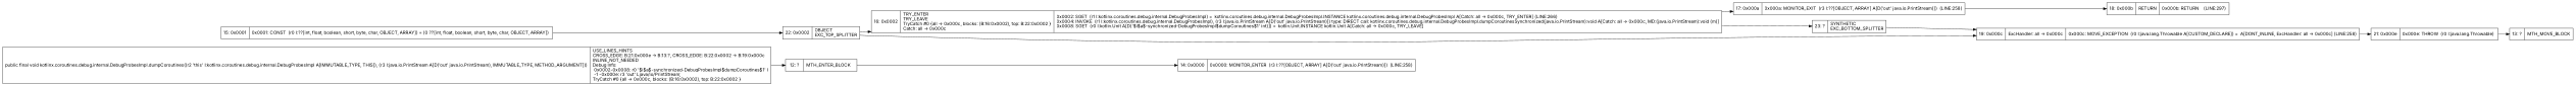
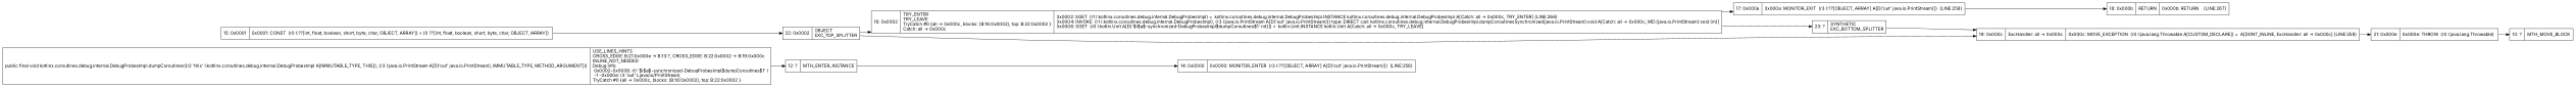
  digraph {
    fontname=Inter
    rankdir=LR
    node [fontname=Inter shape=record]
    edge [fontname=Inter]
-   n1 [label="{12\:\ ?|MTH_ENTER_BLOCK\l}"]
+   n1 [label="{12\:\ ?|MTH_ENTER_INSTANCE\l}"]
    n2 [label="{14\:\ 0x0000|0x0000: MONITOR_ENTER  (r3 I:??[OBJECT, ARRAY] A[D('out' java.io.PrintStream)])  (LINE:258)\l}"]
    n3 [label="{15\:\ 0x0001|0x0001: CONST  (r0 I:??[int, float, boolean, short, byte, char, OBJECT, ARRAY]) = (0 ??[int, float, boolean, short, byte, char, OBJECT, ARRAY]) \l}"]
    n4 [label="{22\:\ 0x0002|OBJECT\lEXC_TOP_SPLITTER\l}"]
    n5 [label="{16\:\ 0x0002|TRY_ENTER\lTRY_LEAVE\lTryCatch #0 \{all \-\> 0x000c, blocks: (B:16:0x0002), top: B:22:0x0002 \}\lCatch: all \-\> 0x000c\l|0x0002: SGET  (r1 I:kotlinx.coroutines.debug.internal.DebugProbesImpl) =  kotlinx.coroutines.debug.internal.DebugProbesImpl.INSTANCE kotlinx.coroutines.debug.internal.DebugProbesImpl A[Catch: all \-\> 0x000c, TRY_ENTER] (LINE:266)\l0x0004: INVOKE  (r1 I:kotlinx.coroutines.debug.internal.DebugProbesImpl), (r3 I:java.io.PrintStream A[D('out' java.io.PrintStream)]) type: DIRECT call: kotlinx.coroutines.debug.internal.DebugProbesImpl.dumpCoroutinesSynchronized(java.io.PrintStream):void A[Catch: all \-\> 0x000c, MD:(java.io.PrintStream):void (m)]\l0x0008: SGET  (r0 I:kotlin.Unit A[D('$i$a$\-synchronized\-DebugProbesImpl$dumpCoroutines$1' int)]) =  kotlin.Unit.INSTANCE kotlin.Unit A[Catch: all \-\> 0x000c, TRY_LEAVE]\l}"]
    n6 [label="{19\:\ 0x000c|ExcHandler: all \-\> 0x000c\l|0x000c: MOVE_EXCEPTION  (r0 I:java.lang.Throwable A[CUSTOM_DECLARE]) =  A[DONT_INLINE, ExcHandler: all \-\> 0x000c] (LINE:258)\l}"]
    n7 [label="{17\:\ 0x000a|0x000a: MONITOR_EXIT  (r3 I:??[OBJECT, ARRAY] A[D('out' java.io.PrintStream)])  (LINE:258)\l}"]
    n8 [label="{23\:\ ?|SYNTHETIC\lEXC_BOTTOM_SPLITTER\l}"]
    n9 [label="{21\:\ 0x000e|0x000e: THROW  (r0 I:java.lang.Throwable) \l}"]
-   n10 [label="{18\:\ 0x000b|RETURN\l|0x000b: RETURN    (LINE:297)\l}"]
+   n10 [label="{18\:\ 0x000b|RETURN\l|0x000b: RETURN    (LINE:267)\l}"]
    n11 [label="{13\:\ ?|MTH_MOVE_BLOCK\l}"]
    n12 [label="{public final void kotlinx.coroutines.debug.internal.DebugProbesImpl.dumpCoroutines((r2 'this' I:kotlinx.coroutines.debug.internal.DebugProbesImpl A[IMMUTABLE_TYPE, THIS]), (r3 I:java.io.PrintStream A[D('out' java.io.PrintStream), IMMUTABLE_TYPE, METHOD_ARGUMENT]))  | USE_LINES_HINTS\lCROSS_EDGE: B:21:0x000e \-\> B:13:?, CROSS_EDGE: B:22:0x0002 \-\> B:19:0x000c\lINLINE_NOT_NEEDED\lDebug Info:\l  0x0002\-0x0008: r0 '$i$a$\-synchronized\-DebugProbesImpl$dumpCoroutines$1' I\l  \-1 \-0x000e: r3 'out' Ljava\/io\/PrintStream;\lTryCatch #0 \{all \-\> 0x000c, blocks: (B:16:0x0002), top: B:22:0x0002 \}\l}"]
    n1 -> n2
    n3 -> n4
    n4 -> n5
    n4 -> n6
    n5 -> n7
    n5 -> n8
    n6 -> n9
    n7 -> n10
    n8 -> n6
    n9 -> n11
    n12 -> n1
  }
